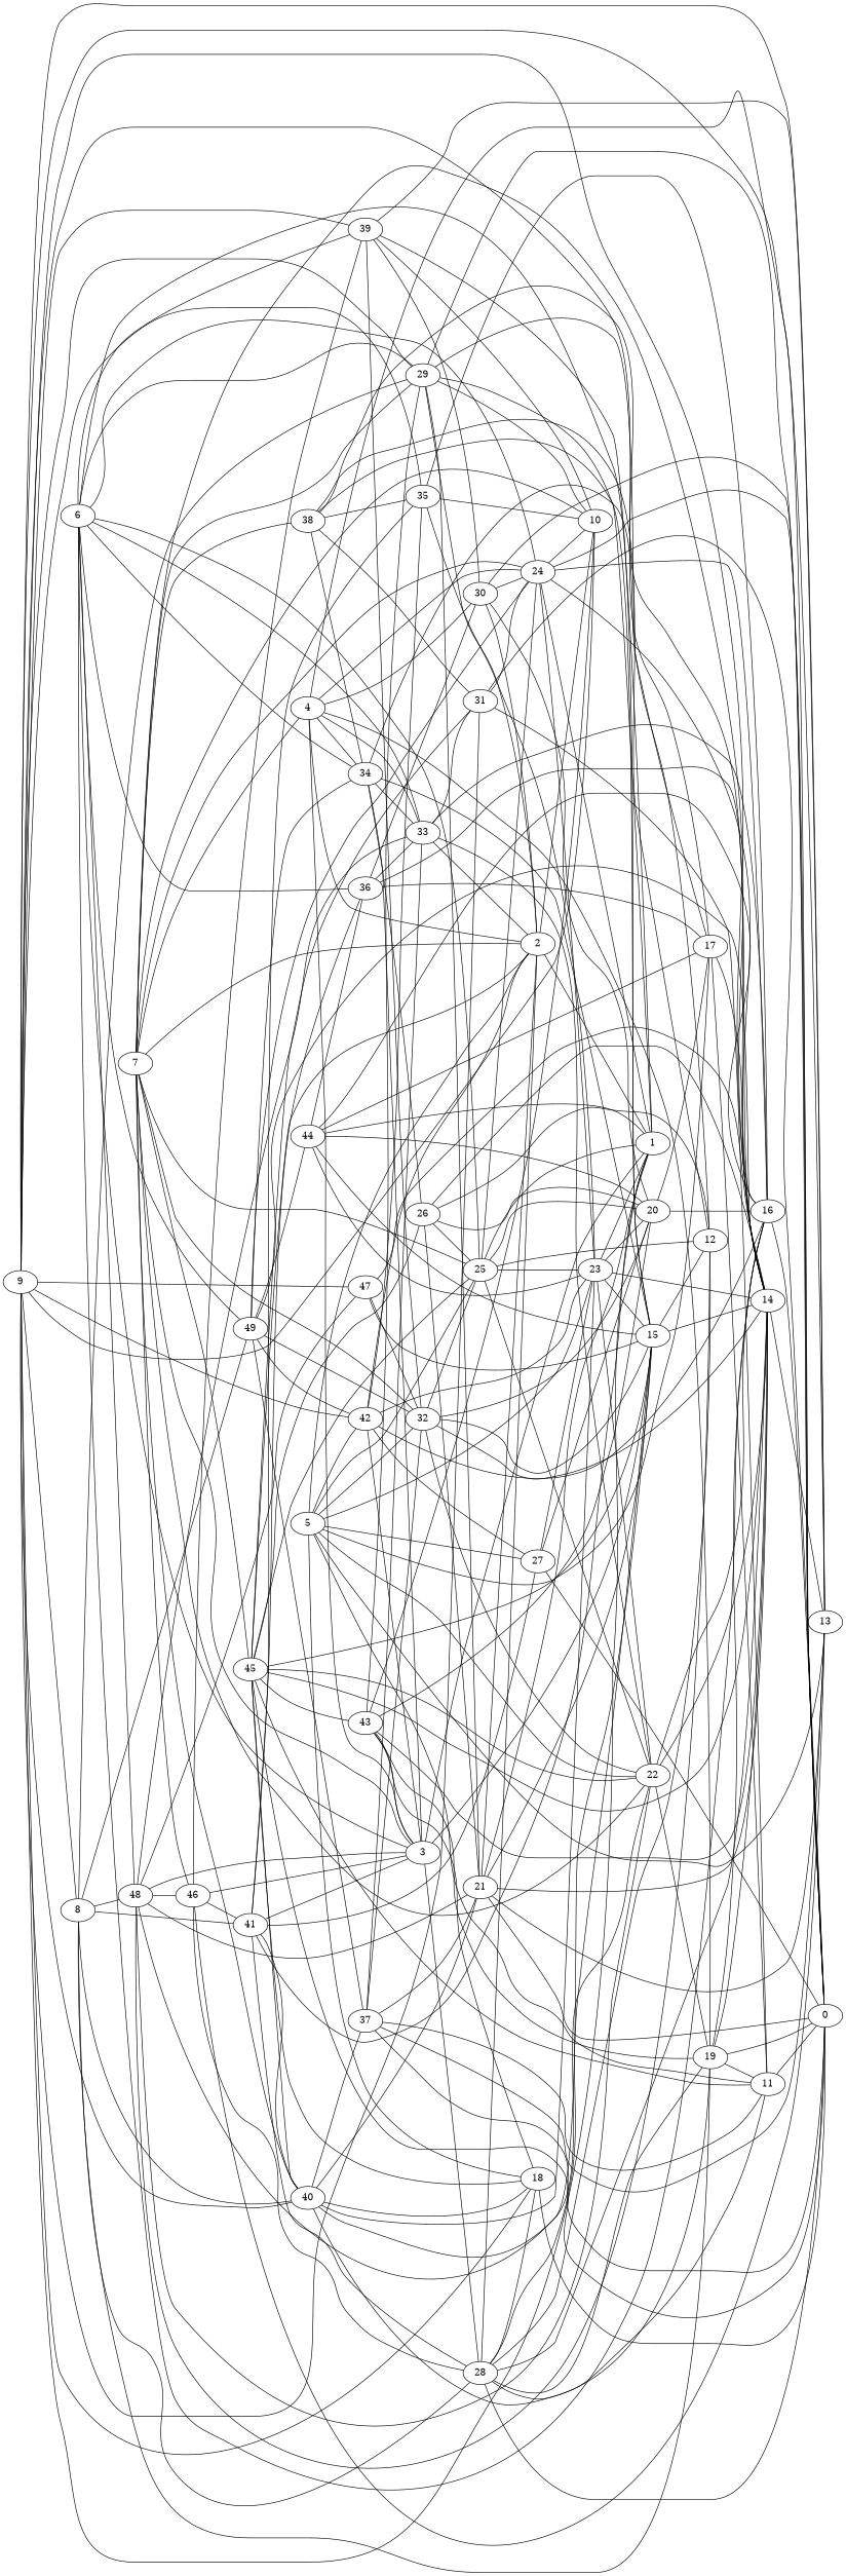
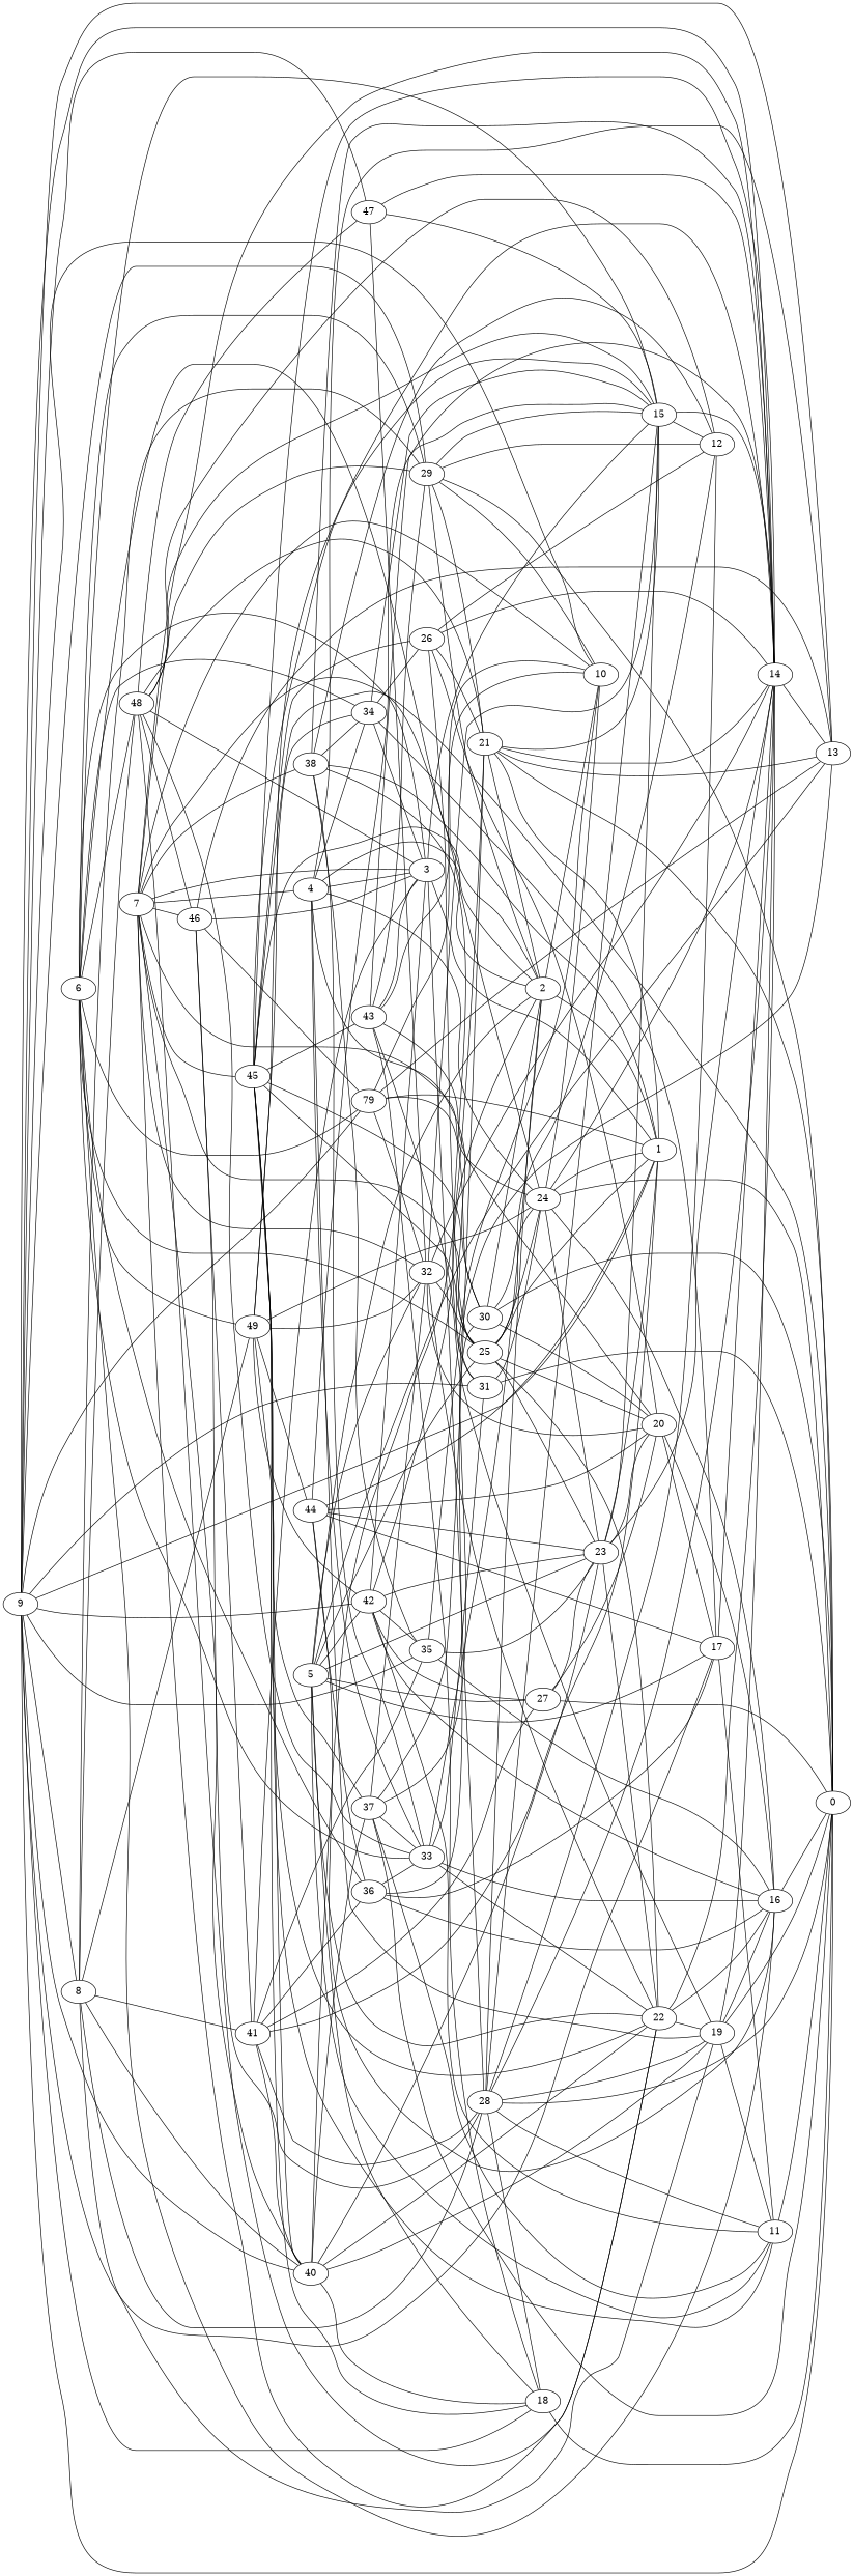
  digraph {
    rankdir=LR
    edge [color=black dir=none]
    4
    13
    12
    3
    19
    24
    33
    2
    30
    34
    1
    28
    15
    41
    27
    40
    36
    35
    0
    20
    23
    14
    11
    18
    16
    10
    22
    31
    48
    21
    46
    47
    43
    29
-   39
+   39 [label=79]
    32
    25
    7
    45
    38
    37
    17
    44
    5
    42
    9
    8
    49
    26
    6
    subgraph sub_1 {
      4
      13
      12
      3
      19
      24
      33
      2
      30
      34
      1
      28
      15
      41
      27
      40
      36
      35
      0
      20
      23
      14
      11
      18
      16
      10
      22
      31
      48
      21
      46
      47
      43
      29
      39
      32
      25
      7
      45
      38
      37
      17
      44
      5
      42
      9
      8
      49
      26
      6
    }
    4 -> 13
    4 -> 3
    4 -> 19
    4 -> 24
    4 -> 33
    4 -> 2
    4 -> 30
    4 -> 34
    3 -> 1
    3 -> 28
    3 -> 15
    19 -> 0
    19 -> 14
    19 -> 11
    19 -> 16
    24 -> 1
    24 -> 0
    24 -> 23
    24 -> 14
    24 -> 16
    24 -> 10
    33 -> 2
    33 -> 16
    33 -> 22
    33 -> 31
    2 -> 1
    2 -> 10
    30 -> 24
    30 -> 2
    30 -> 0
    30 -> 20
    34 -> 3
-   34 -> 33
+   38 -> 33
    34 -> 15
    34 -> 17
    34 -> 26
    28 -> 12
    28 -> 19
    28 -> 2
    28 -> 15
    28 -> 0
    28 -> 14
    28 -> 11
    28 -> 18
    15 -> 12
    15 -> 14
    41 -> 3
    41 -> 1
    41 -> 28
    41 -> 27
    41 -> 40
    41 -> 36
    41 -> 35
    27 -> 0
    27 -> 20
    27 -> 23
    40 -> 19
    40 -> 23
    40 -> 18
    40 -> 22
    40 -> 21
    40 -> 37
    36 -> 33
    36 -> 30
    36 -> 16
    36 -> 17
    35 -> 23
    35 -> 16
    35 -> 10
    20 -> 16
    20 -> 17
    23 -> 1
    23 -> 15
    23 -> 20
    23 -> 14
    23 -> 22
    14 -> 13
    11 -> 0
    18 -> 0
    16 -> 0
    22 -> 19
    22 -> 14
    22 -> 16
    31 -> 24
    31 -> 0
    48 -> 12
    48 -> 3
    48 -> 33
    48 -> 15
    48 -> 22
    48 -> 21
    48 -> 46
    48 -> 47
    21 -> 13
    21 -> 2
    21 -> 1
    21 -> 15
    21 -> 0
    21 -> 14
    46 -> 13
    46 -> 3
    46 -> 28
    46 -> 41
    46 -> 39
    47 -> 15
    47 -> 14
    47 -> 32
    43 -> 3
    43 -> 19
    43 -> 20
    43 -> 14
    43 -> 18
    43 -> 10
    43 -> 29
    29 -> 12
    29 -> 2
    29 -> 15
    29 -> 0
    29 -> 10
    29 -> 21
    39 -> 13
    39 -> 30
    39 -> 1
    39 -> 10
    39 -> 32
    32 -> 15
    32 -> 20
    32 -> 14
    32 -> 22
    32 -> 25
    25 -> 12
    25 -> 24
    25 -> 1
    25 -> 20
    25 -> 23
    25 -> 22
    7 -> 4
    7 -> 3
    7 -> 24
    7 -> 2
    7 -> 40
    7 -> 14
    7 -> 10
    7 -> 22
    7 -> 46
    7 -> 29
    7 -> 32
    7 -> 25
    7 -> 45
    7 -> 38
    45 -> 2
    45 -> 15
    45 -> 40
    45 -> 0
    45 -> 14
    45 -> 11
    45 -> 18
    45 -> 22
    45 -> 31
    45 -> 43
    45 -> 25
    45 -> 26
    38 -> 12
    38 -> 34
    38 -> 1
    38 -> 35
    38 -> 14
    38 -> 31
    37 -> 13
    37 -> 33
    37 -> 0
    37 -> 11
    37 -> 21
    37 -> 32
    17 -> 14
    17 -> 11
    44 -> 1
    44 -> 15
    44 -> 36
    44 -> 20
    44 -> 23
    44 -> 16
    44 -> 17
    5 -> 13
    5 -> 2
    5 -> 27
    5 -> 23
    5 -> 11
    5 -> 18
    5 -> 22
    5 -> 32
    5 -> 25
    5 -> 17
    5 -> 42
    42 -> 3
    42 -> 2
    42 -> 27
    42 -> 35
    42 -> 23
-   31 -> 11
+   42 -> 11
    42 -> 16
    9 -> 13
    9 -> 1
    9 -> 40
    9 -> 35
    9 -> 0
    9 -> 14
    9 -> 18
    9 -> 10
    9 -> 31
    9 -> 47
    9 -> 29
    9 -> 39
    9 -> 17
    9 -> 42
    9 -> 8
    8 -> 19
    8 -> 28
    8 -> 41
    8 -> 40
    8 -> 48
    8 -> 29
    8 -> 49
    49 -> 24
    49 -> 34
    49 -> 14
    49 -> 32
    49 -> 37
    49 -> 44
    49 -> 42
    26 -> 12
    26 -> 20
    26 -> 14
    26 -> 21
    26 -> 25
    6 -> 3
    6 -> 24
    6 -> 33
    6 -> 34
    6 -> 15
    6 -> 36
    6 -> 16
    6 -> 48
    6 -> 29
    6 -> 39
    6 -> 25
    6 -> 49
  }
